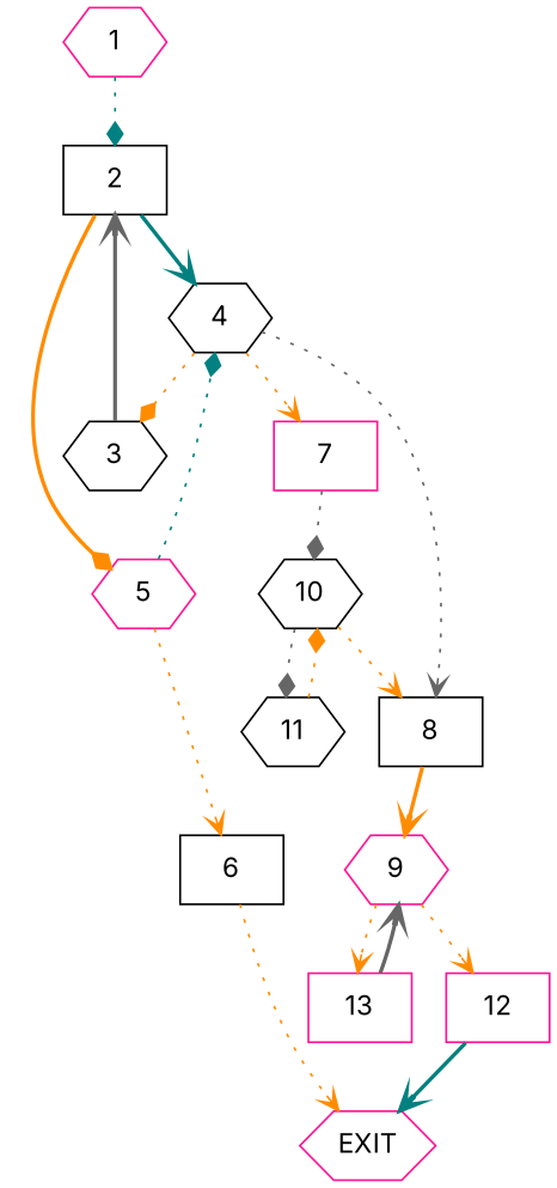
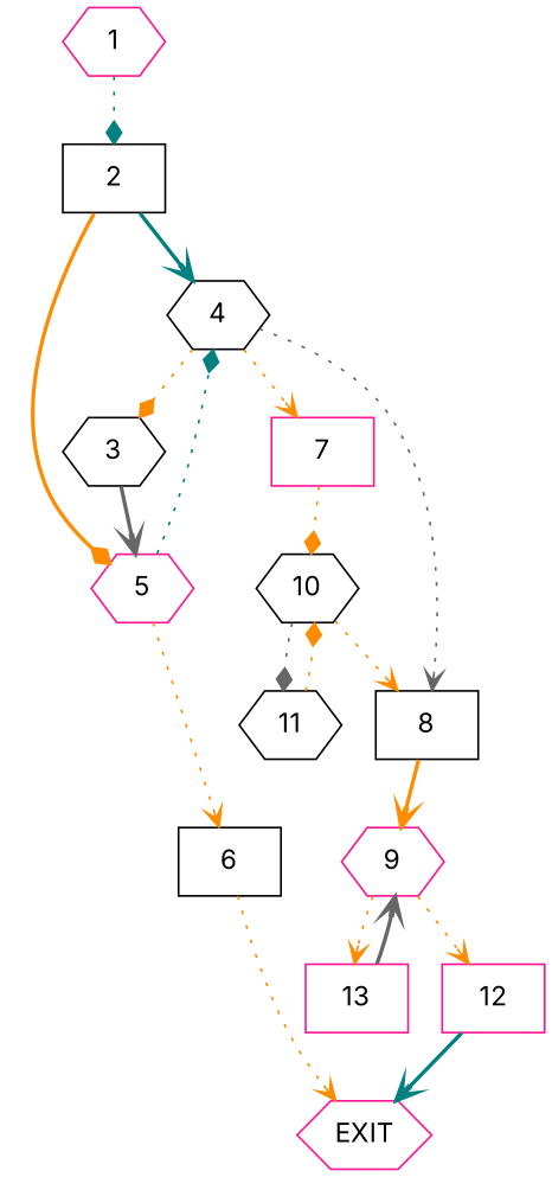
  digraph {
    fontname=Inter
    node [color=deeppink fontname=Inter shape=hexagon]
    edge [arrowhead=vee color=darkorange fontname=Inter style=dotted]
    1
    2 [color=black shape=box]
    n3 [label=EXIT]
    4 [color=black]
    5
    3 [color=black]
    7 [shape=box]
    8 [color=black shape=box]
    6 [color=black shape=box]
    10 [color=black]
    9
    11 [color=black]
    12 [shape=box]
    13 [shape=box]
    1 -> 2 [arrowhead=diamond color=teal]
    2 -> 4 [color=teal style=bold]
    2 -> 5 [arrowhead=diamond style=bold]
    4 -> 3 [arrowhead=diamond]
    4 -> 7
    4 -> 8 [color=gray40]
    5 -> 4 [arrowhead=diamond color=teal]
    5 -> 6
-   3 -> 2 [color=gray40 style=bold]
-   7 -> 10 [arrowhead=diamond color=gray40]
+   3 -> 5 [color=gray40 style=bold]
+   7 -> 10 [arrowhead=diamond]
    8 -> 9 [style=bold]
    6 -> n3
    10 -> 8
    10 -> 11 [arrowhead=diamond color=gray40]
    9 -> 12
    9 -> 13
    11 -> 10 [arrowhead=diamond]
    12 -> n3 [color=teal style=bold]
    13 -> 9 [color=gray40 style=bold]
  }
